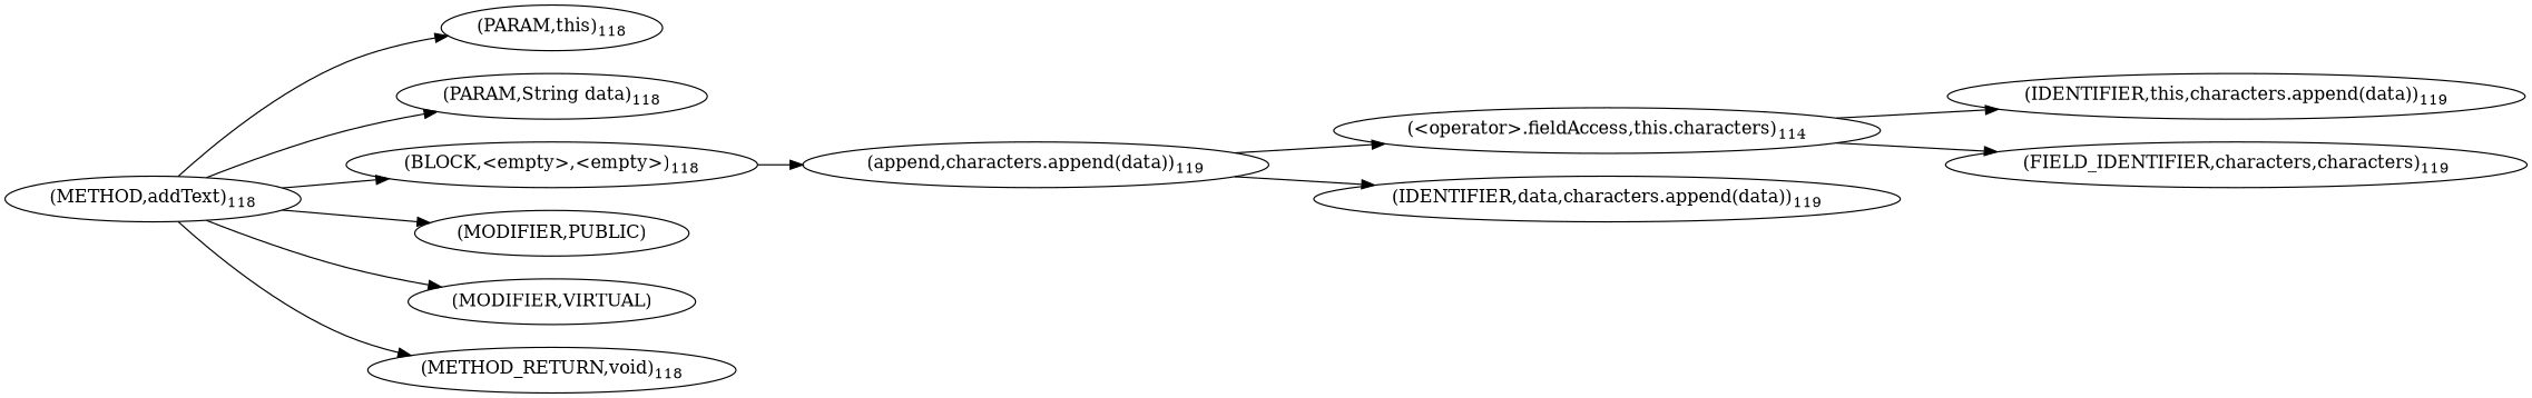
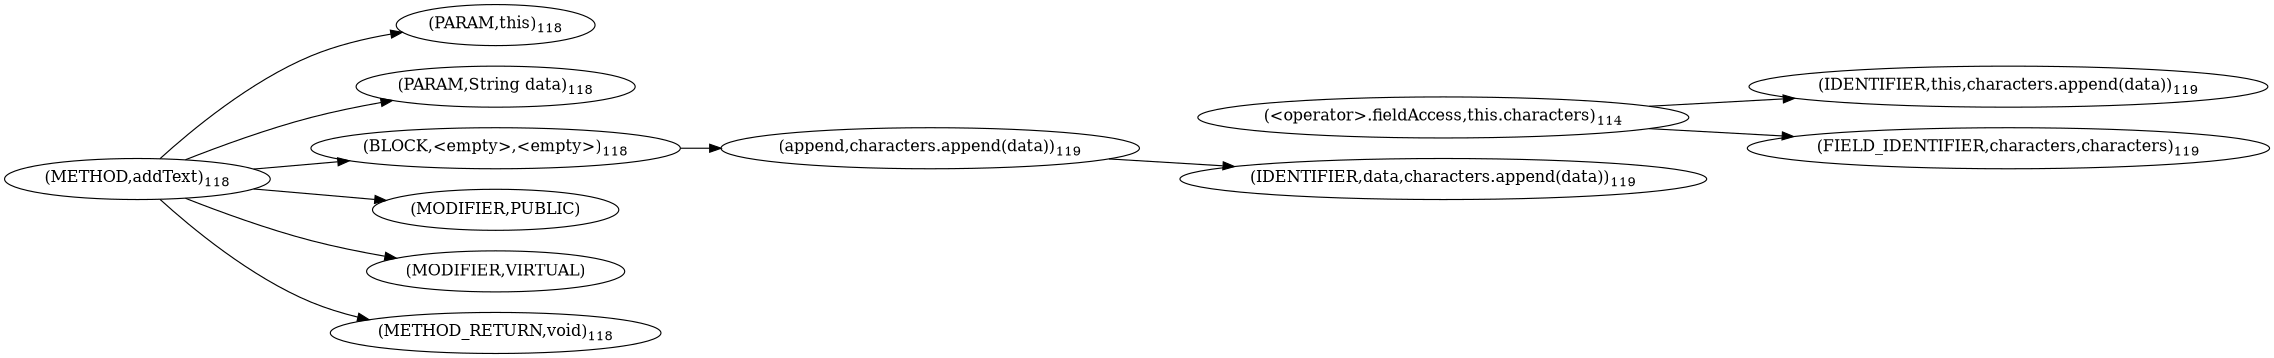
  digraph {
    rankdir=LR
    n1 [label=<(METHOD,addText)<SUB>118</SUB>>]
    n2 [label=<(PARAM,this)<SUB>118</SUB>>]
    n3 [label=<(PARAM,String data)<SUB>118</SUB>>]
    n4 [label=<(BLOCK,&lt;empty&gt;,&lt;empty&gt;)<SUB>118</SUB>>]
    n5 [label=<(MODIFIER,PUBLIC)>]
    n6 [label=<(MODIFIER,VIRTUAL)>]
    n7 [label=<(METHOD_RETURN,void)<SUB>118</SUB>>]
    n8 [label=<(append,characters.append(data))<SUB>119</SUB>>]
    n9 [label=<(&lt;operator&gt;.fieldAccess,this.characters)<SUB>114</SUB>>]
    n10 [label=<(IDENTIFIER,data,characters.append(data))<SUB>119</SUB>>]
    n11 [label=<(IDENTIFIER,this,characters.append(data))<SUB>119</SUB>>]
    n12 [label=<(FIELD_IDENTIFIER,characters,characters)<SUB>119</SUB>>]
    n1 -> n2
    n1 -> n3
    n1 -> n4
    n1 -> n5
    n1 -> n6
    n1 -> n7
    n4 -> n8
-   n8 -> n9
    n8 -> n10
    n9 -> n11
    n9 -> n12
  }
